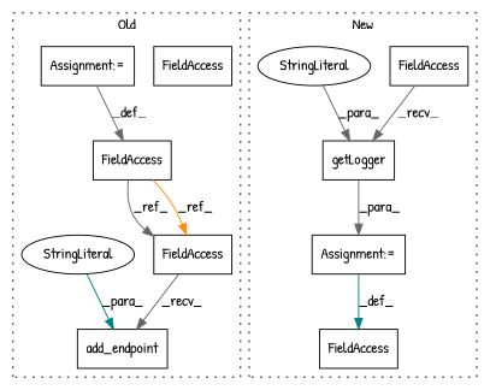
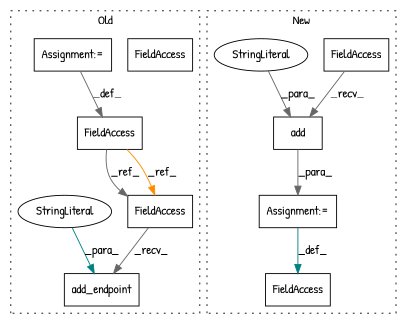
  digraph {
    fontname="Patrick Hand"
    node [a=22 l=21 s=1144 shape=box fontname="Patrick Hand"]
    edge [color=gray40 fontname="Patrick Hand"]
    n1 [a=32 l="13,1" label=add_endpoint s="1166,1210"]
    n2 [label=FieldAccess s=1103]
    n3 [label=FieldAccess]
    n4 [a=7 l=1 label="Assignment:=" s=1124]
    n5 [a=45 l=16 label=StringLiteral s=1179 shape=ellipse]
    n6 [label=FieldAccess]
-   n7 [a=32 l="10,1" label=getLogger s="268,307"]
+   n7 [a=32 l="10,1" label=add s="268,307"]
    n8 [l=7 label=FieldAccess s=260]
    n9 [l=13 label=FieldAccess s=246]
    n10 [a=45 l=29 label=StringLiteral s=278 shape=ellipse]
    n11 [a=7 l=1 label="Assignment:=" s=259]
    subgraph cluster_1 {
      label=Old
      style=dotted
      n1
      n2
      n3
      n4
      n5
      n6
    }
    subgraph cluster_2 {
      label=New
      style=dotted
      n7
      n8
      n9
      n10
      n11
    }
    n2 -> n6 [label=_ref_]
    n2 -> n6 [label=_ref_ color=darkorange]
    n4 -> n2 [label=_def_]
    n5 -> n1 [label=_para_ color=teal]
    n6 -> n1 [label=_recv_]
    n7 -> n11 [label=_para_]
    n8 -> n7 [label=_recv_]
    n10 -> n7 [label=_para_]
    n11 -> n9 [label=_def_ color=teal]
  }
